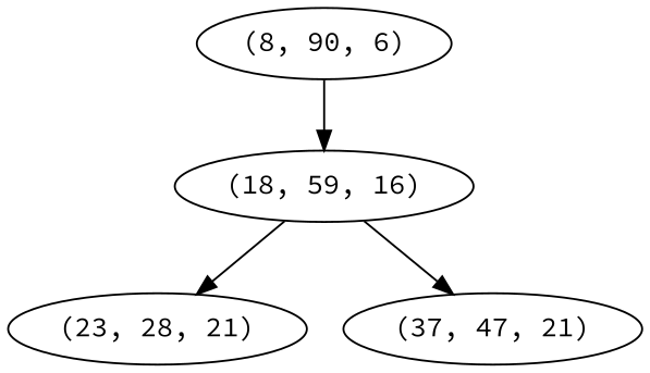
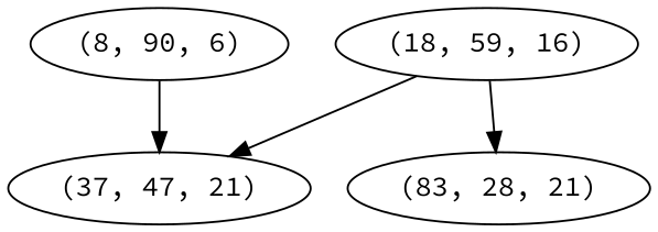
  digraph {
    fontname="Source Code Pro"
    node [fontname="Source Code Pro"]
    edge [fontname="Source Code Pro"]
    n1 [label="(8, 90, 6)"]
    "(18, 59, 16)"
-   "(23, 28, 21)"
+   "(23, 28, 21)" [label="(83, 28, 21)"]
    "(37, 47, 21)"
-   n1 -> "(18, 59, 16)"
+   n1 -> "(37, 47, 21)"
    "(18, 59, 16)" -> "(23, 28, 21)"
    "(18, 59, 16)" -> "(37, 47, 21)"
  }
